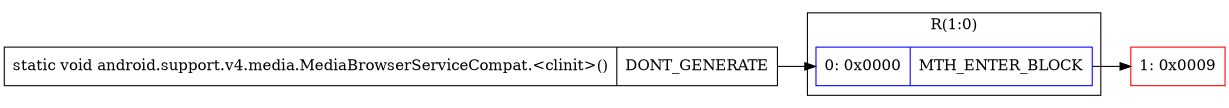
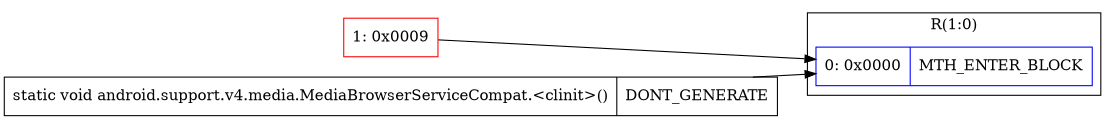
  digraph {
    rankdir=LR
    node [shape=record]
    n1 [color=blue label="{0\:\ 0x0000|MTH_ENTER_BLOCK\l}"]
    n2 [color=red label="{1\:\ 0x0009}"]
    n3 [label="{static void android.support.v4.media.MediaBrowserServiceCompat.\<clinit\>()  | DONT_GENERATE\l}"]
    subgraph cluster_1 {
      label="R(1:0)"
      n1
    }
-   n1 -> n2
+   n2 -> n1
    n3 -> n1
  }
